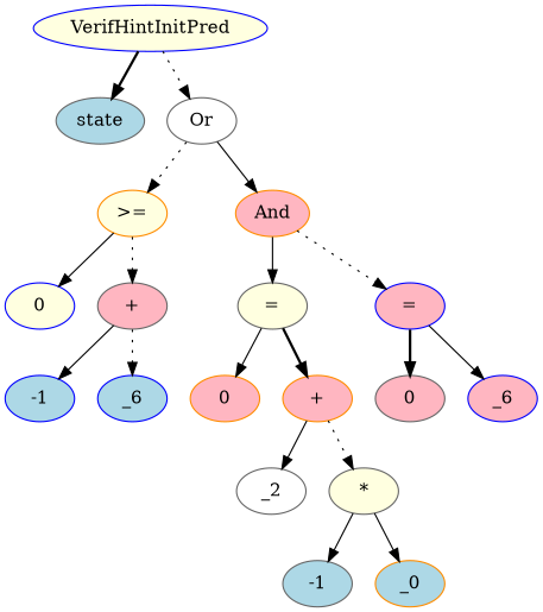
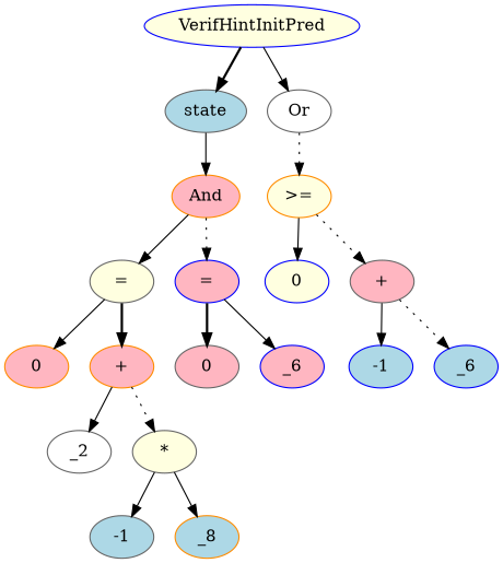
  digraph {
    node [color=gray40 fillcolor=lightpink style=filled]
    edge [style=solid]
    n1 [fillcolor=lightblue label=state]
    n2 [color=blue fillcolor=lightyellow label=VerifHintInitPred]
    n3 [fillcolor=white label=Or]
    n4 [color=darkorange fillcolor=lightyellow label=">="]
    n5 [color=darkorange label=And]
    n6 [color=blue fillcolor=lightyellow label=0]
    n7 [label="+"]
    n8 [fillcolor=lightyellow label="="]
    n9 [color=blue label="="]
    n10 [color=blue fillcolor=lightblue label=-1]
    n11 [color=blue fillcolor=lightblue label=_6]
    n12 [color=darkorange label=0]
    n13 [color=darkorange label="+"]
    n14 [label=0]
    n15 [color=blue label=_6]
    n16 [fillcolor=white label=_2]
    n17 [fillcolor=lightyellow label="*"]
    n18 [fillcolor=lightblue label=-1]
-   n19 [color=darkorange fillcolor=lightblue label=_0]
+   n19 [color=darkorange fillcolor=lightblue label=_8]
    n2 -> n1 [style=bold]
-   n2 -> n3 [style=dotted]
+   n2 -> n3
    n3 -> n4 [style=dotted]
-   n3 -> n5
+   n1 -> n5
    n4 -> n6
    n4 -> n7 [style=dotted]
    n5 -> n8
    n5 -> n9 [style=dotted]
    n7 -> n10
    n7 -> n11 [style=dotted]
    n8 -> n12
    n8 -> n13 [style=bold]
    n9 -> n14 [style=bold]
    n9 -> n15
    n13 -> n16
    n13 -> n17 [style=dotted]
    n17 -> n18
    n17 -> n19
  }
